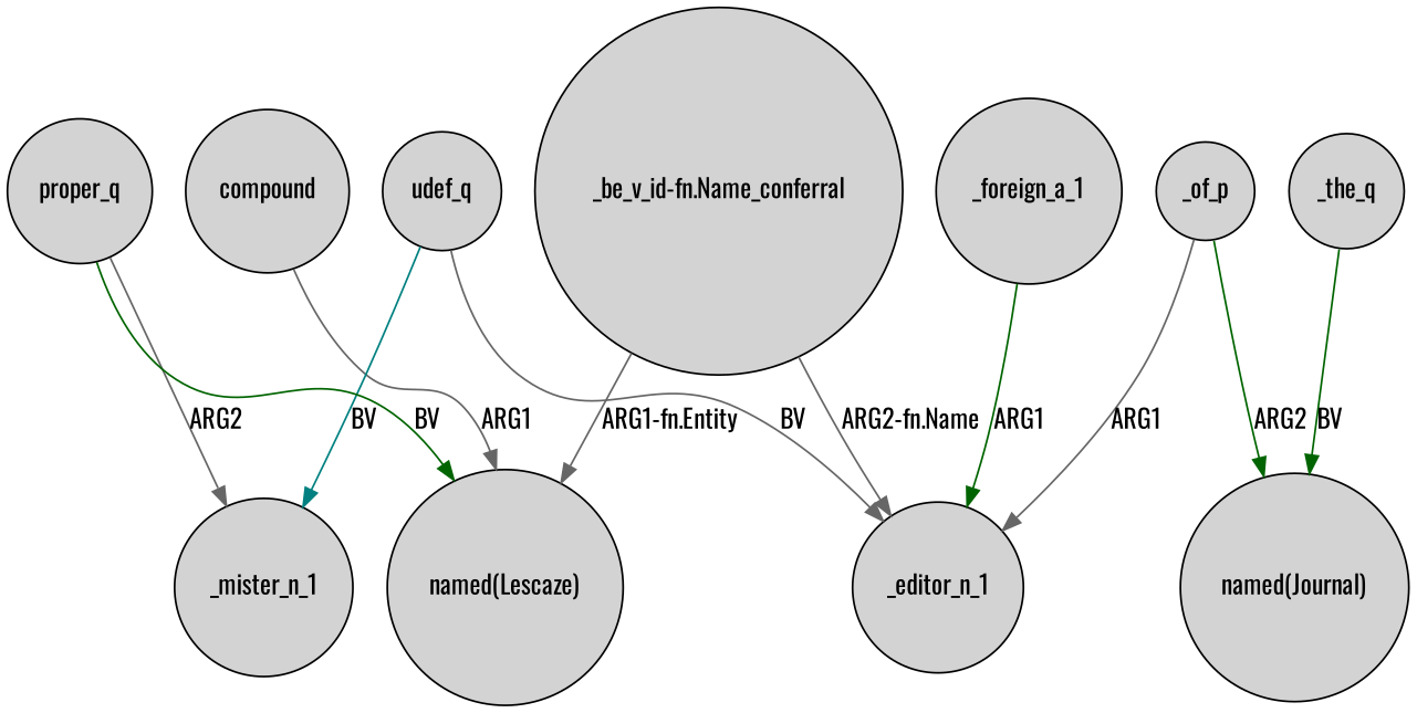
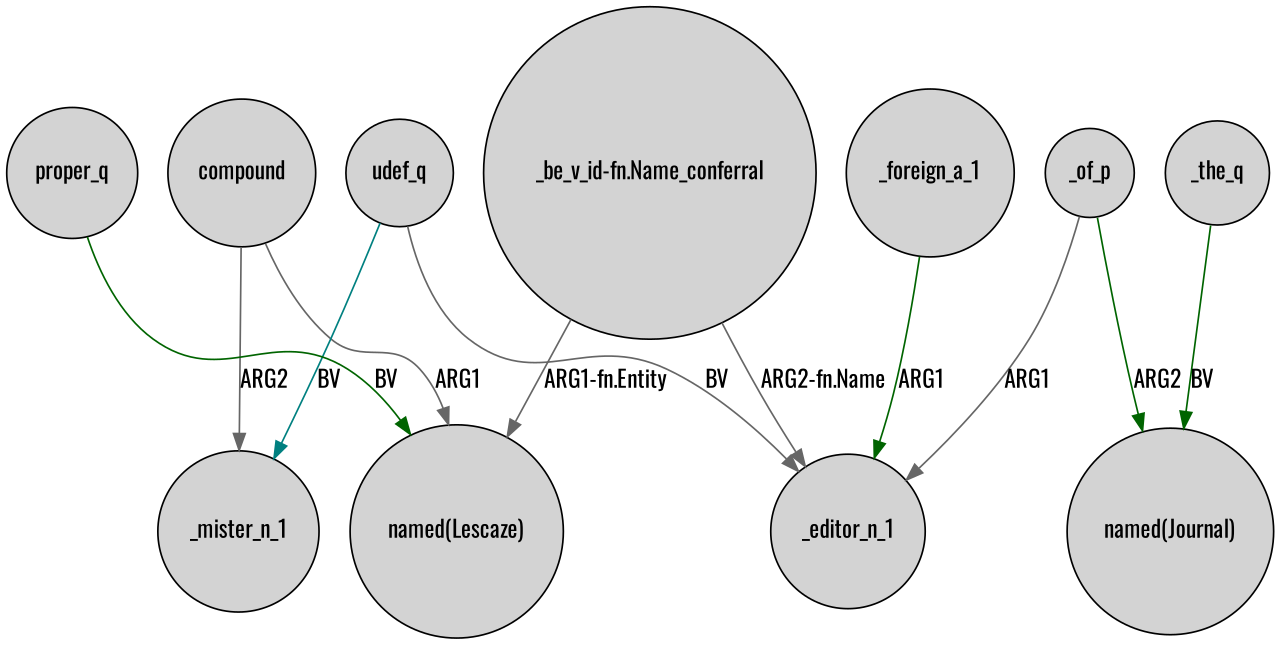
  digraph {
    fontname=Oswald
    node [fontname=Oswald shape=circle style=filled]
    edge [color=gray40 fontname=Oswald]
    compound
    _mister_n_1
    "named(Lescaze)"
    _foreign_a_1
    _editor_n_1
    udef_q
    _the_q
    "named(Journal)"
    _of_p
    proper_q
    "_be_v_id-fn.Name_conferral"
-   proper_q -> _mister_n_1 [label=ARG2]
+   compound -> _mister_n_1 [label=ARG2]
    compound -> "named(Lescaze)" [label=ARG1]
    _foreign_a_1 -> _editor_n_1 [color=darkgreen label=ARG1]
    udef_q -> _mister_n_1 [color=teal label=BV]
    udef_q -> _editor_n_1 [label=BV]
    _the_q -> "named(Journal)" [color=darkgreen label=BV]
    _of_p -> _editor_n_1 [label=ARG1]
    _of_p -> "named(Journal)" [color=darkgreen label=ARG2]
    proper_q -> "named(Lescaze)" [color=darkgreen label=BV]
    "_be_v_id-fn.Name_conferral" -> "named(Lescaze)" [label="ARG1-fn.Entity"]
    "_be_v_id-fn.Name_conferral" -> _editor_n_1 [label="ARG2-fn.Name"]
  }
